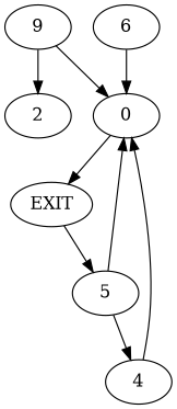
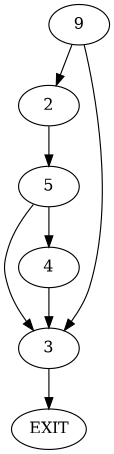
  digraph {
    n1 [label=9]
    2
-   3 [label=0]
+   3
    n4 [label=EXIT]
    5
    4
-   6
    n1 -> 2
    n1 -> 3
-   n4 -> 5
+   2 -> 5
    3 -> n4
    5 -> 3
    5 -> 4
    4 -> 3
-   6 -> 3
  }
